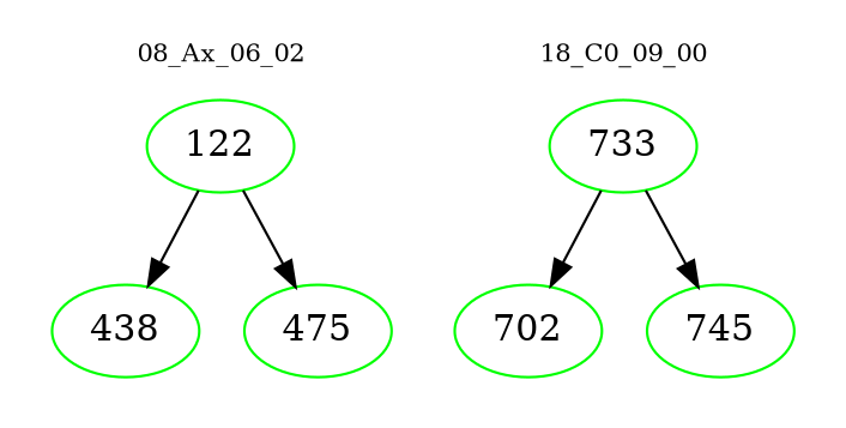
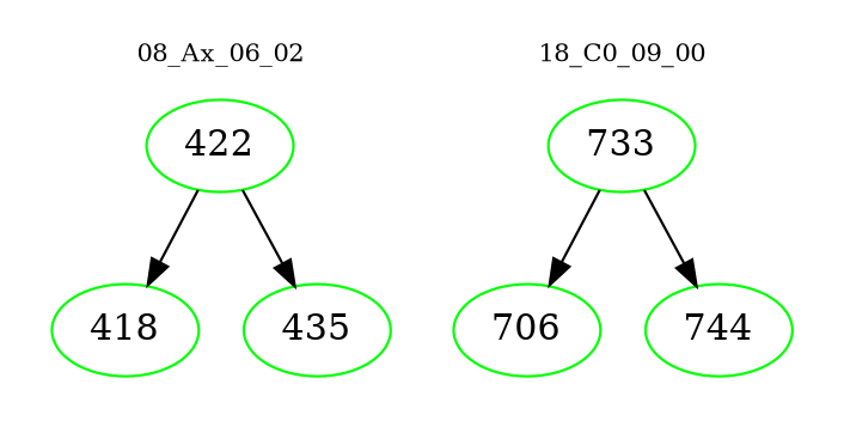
  digraph {
    node [color=green]
    edge [color=black]
-   n1 [label=122]
-   n2 [label=438]
-   n3 [label=475]
+   n1 [label=422]
+   n2 [label=418]
+   n3 [label=435]
    n4 [label=733]
-   n5 [label=702]
-   n6 [label=745]
+   n5 [label=706]
+   n6 [label=744]
    subgraph cluster_1 {
      color=white
      fontsize=10
      label="08_Ax_06_02"
      n1
      n2
      n3
    }
    subgraph cluster_2 {
      color=white
      fontsize=10
      label="18_C0_09_00"
      n4
      n5
      n6
    }
    n1 -> n2
    n1 -> n3
    n4 -> n5
    n4 -> n6
  }
